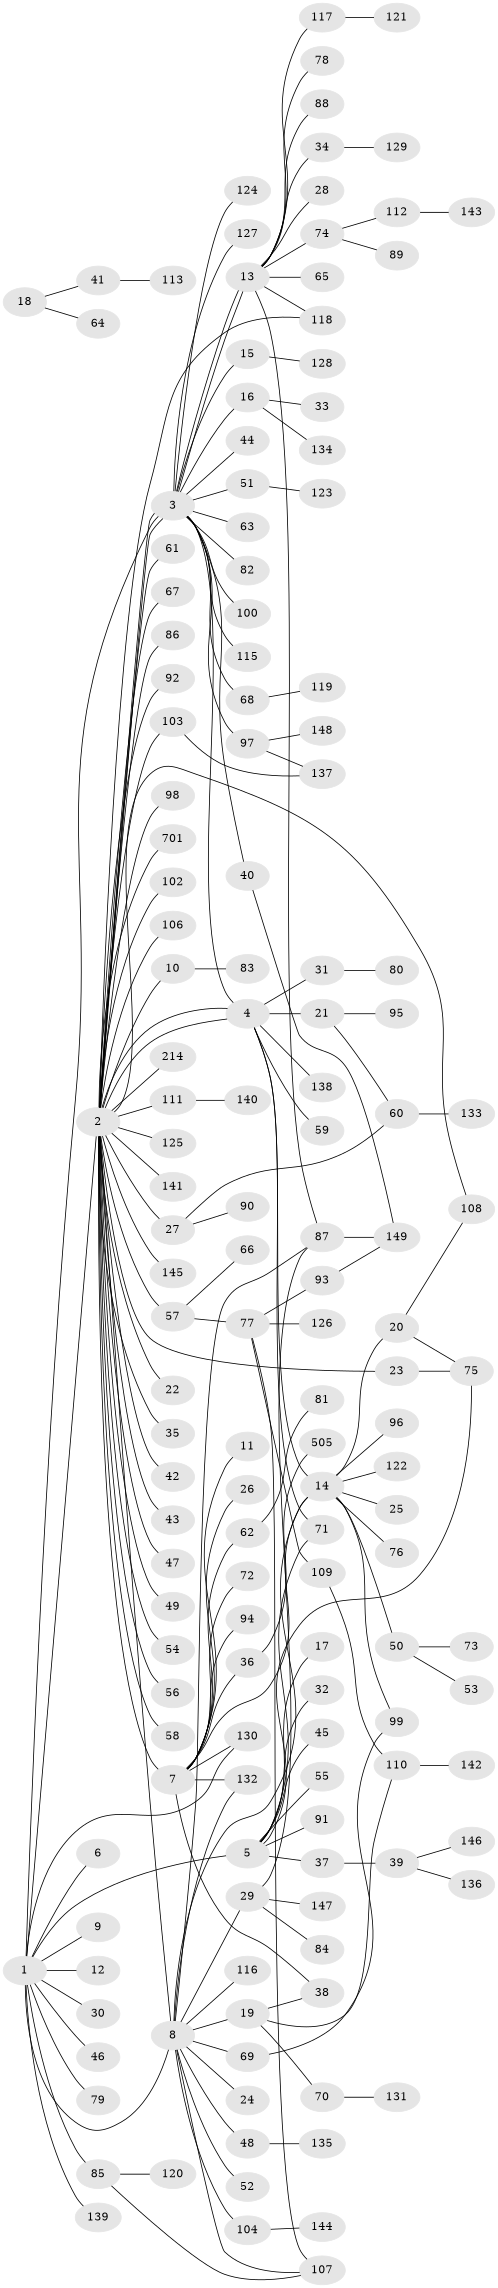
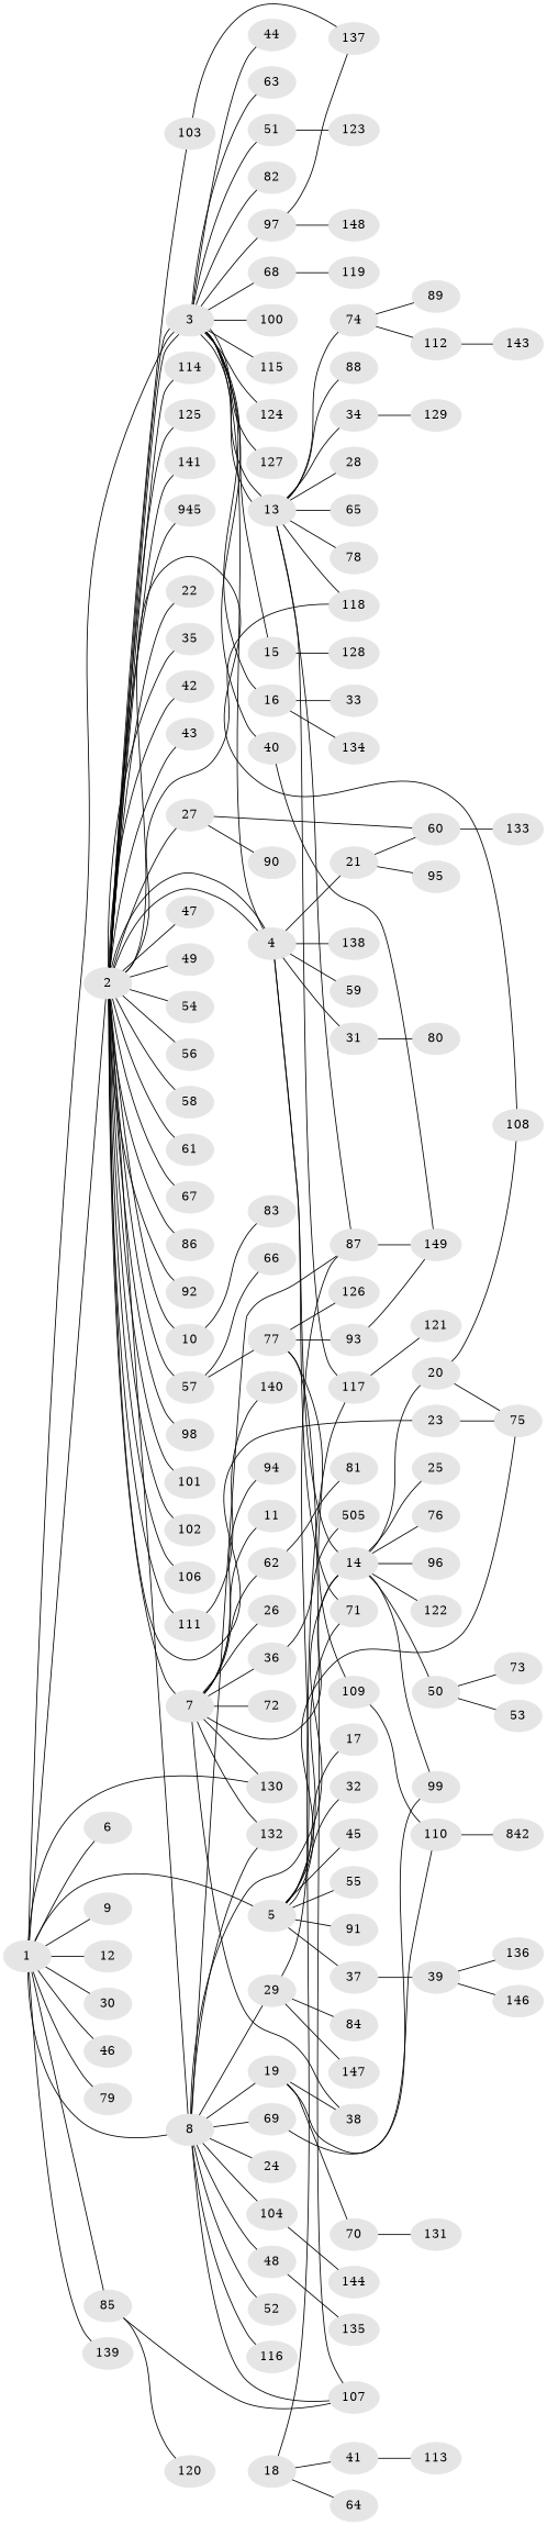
  graph {
    rankdir=LR
    node [color=gray90 style=filled]
    1
    2
    3
    5
    6
    8
    9
    12
    30
    46
    79
    85
    130
    139
    4
    7
    10
    22
    23
    27
    35
    42
    43
    47
    49
    54
    56
    57
    58
    61
    67
    86
    92
    98
-   101 [label=701]
+   101
    102
    103
    106
    108
    111
-   114 [label=214]
+   114
    118
    125
    141
-   145
+   145 [label=945]
    13
    15
    16
    40
    44
    51
    63
    68
    82
    97
    100
    115
    124
    127
    71
    17
    32
    37
    45
    55
    75
    91
    14
    132
    19
    24
    29
    48
    52
    69
    87
    104
    107
    116
    120
    21
    31
    59
    138
    11
    26
    36
    38
    62
    72
    94
    83
    60
    90
    66
    77
    137
    140
    28
    34
    65
    74
    78
    88
    117
    128
    33
    134
    149
    123
    119
    148
    20
    25
    50
    76
    96
    99
    122
    95
    80
    39
    n123 [label=505]
    81
    18
    41
    64
    70
    110
    84
    147
    135
    144
    129
    89
    112
    121
    53
    73
    113
    131
-   142
+   142 [label=842]
    133
    136
    146
    93
    109
    126
    143
    1 -- 2
    1 -- 3
    1 -- 5
    1 -- 6
    1 -- 8
    1 -- 9
    1 -- 12
    1 -- 30
    1 -- 46
    1 -- 79
    1 -- 85
    1 -- 130
    1 -- 139
    2 -- 3
    2 -- 3
    2 -- 8
    2 -- 4
    2 -- 4
    2 -- 7
    2 -- 10
    2 -- 22
    2 -- 23
    2 -- 27
    2 -- 35
    2 -- 42
    2 -- 43
    2 -- 47
    2 -- 49
    2 -- 54
    2 -- 56
    2 -- 57
    2 -- 58
    2 -- 61
    2 -- 67
    2 -- 86
    2 -- 92
    2 -- 98
    2 -- 101
    2 -- 102
    2 -- 103
    2 -- 106
    2 -- 108
    2 -- 111
    2 -- 114
    2 -- 118
    2 -- 125
    2 -- 141
    2 -- 145
    3 -- 4
    3 -- 13
    3 -- 13
    3 -- 15
    3 -- 16
    3 -- 40
    3 -- 44
    3 -- 51
    3 -- 63
    3 -- 68
    3 -- 82
    3 -- 97
    3 -- 100
    3 -- 115
    3 -- 124
    3 -- 127
    5 -- 71
    5 -- 17
    5 -- 32
    5 -- 37
    5 -- 45
    5 -- 55
    5 -- 75
    5 -- 91
    8 -- 14
    8 -- 132
    8 -- 19
    8 -- 24
    8 -- 29
    8 -- 48
    8 -- 52
    8 -- 69
    8 -- 87
    8 -- 104
    8 -- 107
    8 -- 116
    85 -- 107
    85 -- 120
    4 -- 71
    4 -- 14
    4 -- 21
    4 -- 31
    4 -- 59
    4 -- 138
    7 -- 130
    7 -- 14
    7 -- 132
    7 -- 11
    7 -- 26
    7 -- 36
    7 -- 38
    7 -- 62
    7 -- 72
    7 -- 94
    10 -- 83
    23 -- 75
    27 -- 60
    27 -- 90
    57 -- 66
    57 -- 77
    103 -- 137
    111 -- 140
    13 -- 118
    13 -- 87
    13 -- 28
    13 -- 34
    13 -- 65
    13 -- 74
    13 -- 78
    13 -- 88
    13 -- 117
    15 -- 128
    16 -- 33
    16 -- 134
    40 -- 149
    51 -- 123
    68 -- 119
    97 -- 137
    97 -- 148
    37 -- 39
    14 -- 20
    14 -- 25
    14 -- 50
    14 -- 76
    14 -- 96
    14 -- 99
    14 -- 122
    19 -- 38
    19 -- 70
    19 -- 110
    29 -- 87
    29 -- 84
    29 -- 147
    48 -- 135
    69 -- 99
    87 -- 149
    104 -- 144
    21 -- 60
    21 -- 95
    31 -- 80
    36 -- n123
    62 -- 81
    60 -- 133
    77 -- 107
    77 -- 93
    77 -- 109
    77 -- 126
    34 -- 129
    74 -- 89
    74 -- 112
    117 -- 121
    20 -- 108
    20 -- 75
    50 -- 53
    50 -- 73
    39 -- 136
    39 -- 146
+   18 -- 117
    18 -- 41
    18 -- 64
    41 -- 113
    70 -- 131
    110 -- 142
    112 -- 143
    93 -- 149
    109 -- 110
  }
